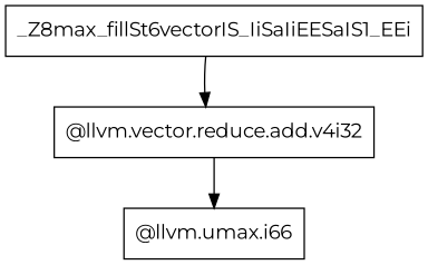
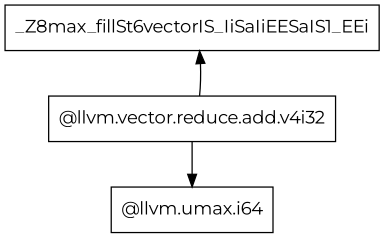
  digraph {
    fontname=Montserrat
    node [fontname=Montserrat shape=rectangle]
    edge [fontname=Montserrat]
    n1 [label=_Z8max_fillSt6vectorIS_IiSaIiEESaIS1_EEi]
    n2 [label="@llvm.vector.reduce.add.v4i32"]
-   n3 [label="@llvm.umax.i66"]
-   n1 -> n2
+   n3 [label="@llvm.umax.i64"]
+   n2 -> n1
    n2 -> n3
  }
